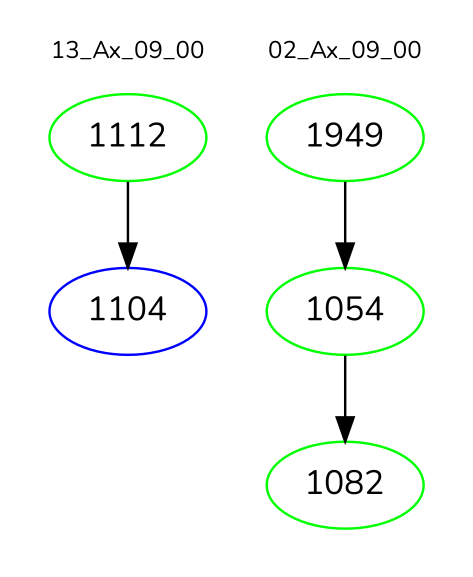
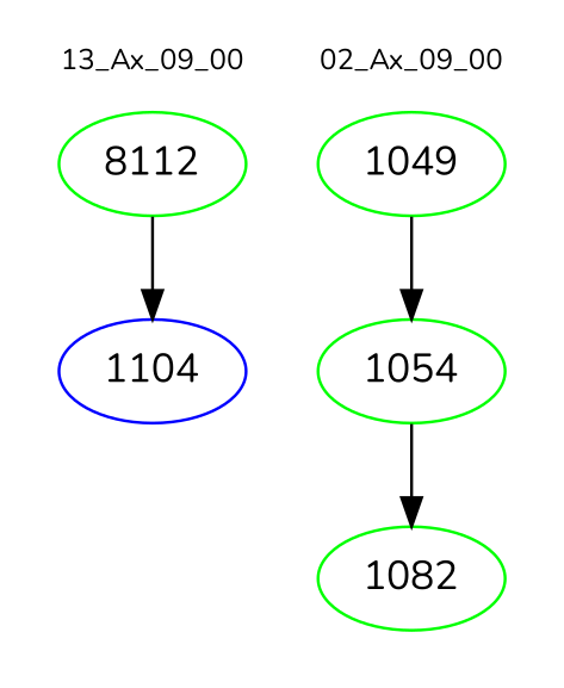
  digraph {
    fontname=Nunito
    node [color=green fontname=Nunito]
    edge [color=black fontname=Nunito]
-   n1 [label=1112]
+   n1 [label=8112]
    n2 [color=blue label=1104]
-   n3 [label=1949]
+   n3 [label=1049]
    n4 [label=1054]
    n5 [label=1082]
    subgraph cluster_1 {
      color=white
      fontsize=10
      label="13_Ax_09_00"
      n1
      n2
    }
    subgraph cluster_2 {
      color=white
      fontsize=10
      label="02_Ax_09_00"
      n3
      n4
      n5
    }
    n1 -> n2
    n3 -> n4
    n4 -> n5
  }
